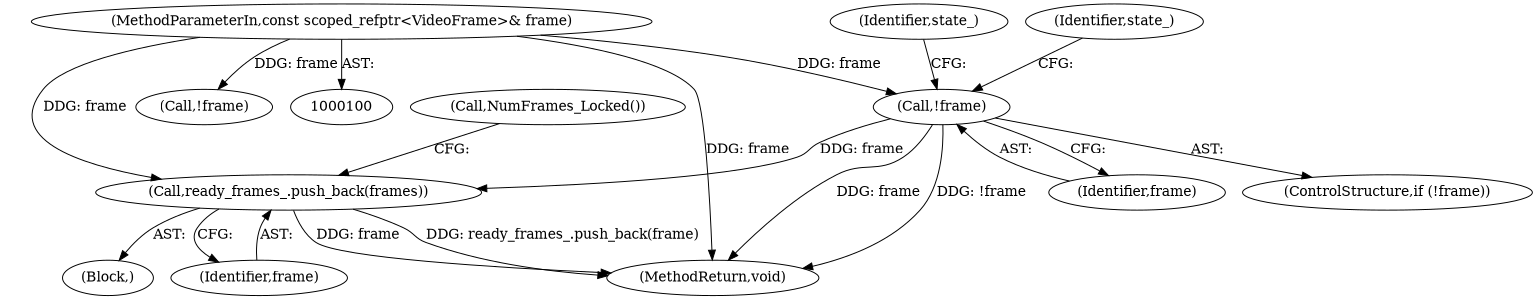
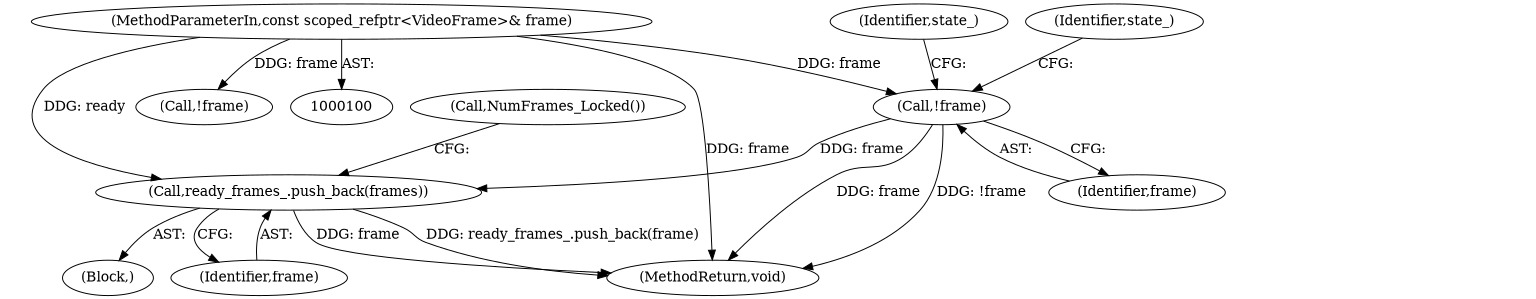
  digraph {
    n1 [label="(Call,ready_frames_.push_back(frames))"]
    n2 [label="(Block,)"]
    n3 [label="(MethodReturn,void)"]
    n4 [label="(Identifier,frame)"]
    n5 [label="(Call,!frame)"]
-   n6 [label="(ControlStructure,if (!frame))"]
    n7 [label="(Identifier,frame)"]
    n8 [label="(MethodParameterIn,const scoped_refptr<VideoFrame>& frame)"]
    n9 [label="(Call,!frame)"]
    1000100
    n11 [label="(Identifier,state_)"]
    n12 [label="(Identifier,state_)"]
    n13 [label="(Call,NumFrames_Locked())"]
    n1 -> n2 [label="AST: "]
    n1 -> n3 [label="DDG: ready_frames_.push_back(frame)"]
    n1 -> n3 [label="DDG: frame"]
    n1 -> n4 [label="CFG: "]
    n4 -> n1 [label="AST: "]
    n5 -> n1 [label="DDG: frame"]
    n5 -> n3 [label="DDG: frame"]
    n5 -> n3 [label="DDG: !frame"]
-   n5 -> n6 [label="AST: "]
    n5 -> n7 [label="CFG: "]
    n7 -> n5 [label="AST: "]
-   n8 -> n1 [label="DDG: frame"]
+   n8 -> n1 [label="DDG: ready"]
    n8 -> n3 [label="DDG: frame"]
    n8 -> n5 [label="DDG: frame"]
    n8 -> n9 [label="DDG: frame"]
    n8 -> 1000100 [label="AST: "]
    n11 -> n5 [label="CFG: "]
    n12 -> n5 [label="CFG: "]
    n13 -> n1 [label="CFG: "]
  }
